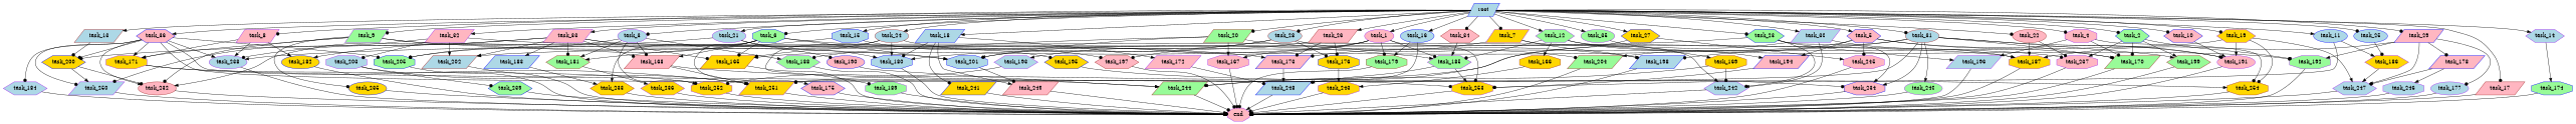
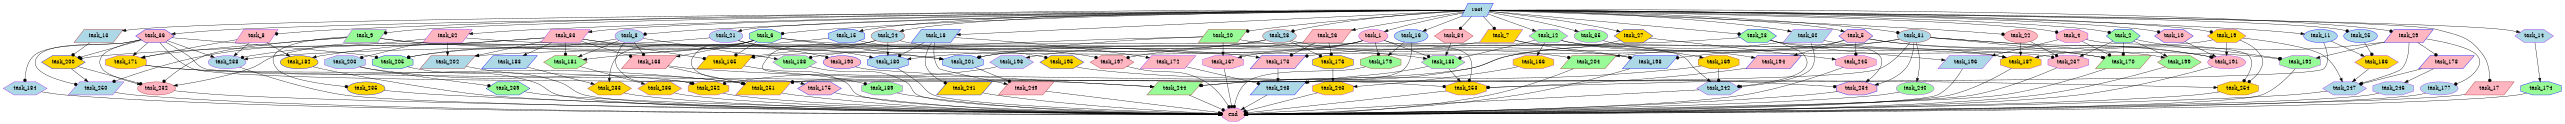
  digraph {
    node [color=purple fillcolor=lightblue shape=parallelogram style=filled]
    edge [arrowhead=normal]
    task_8 [fillcolor=lightpink]
    task_182 [color=blue fillcolor=gold shape=ellipse]
    task_171 [fillcolor=gold shape=octagon]
    task_238 [shape=ellipse]
    end [fillcolor=lightpink shape=octagon]
    task_252 [fillcolor=gold shape=octagon]
    task_251 [fillcolor=gold]
    task_239 [color=blue fillcolor=palegreen shape=hexagon]
    task_173 [color=blue fillcolor=lightpink]
    task_248 [color=blue]
    task_189 [fillcolor=palegreen shape=octagon]
    task_17 [color=brown fillcolor=lightpink]
    task_247 [shape=hexagon]
    task_204 [color=brown fillcolor=palegreen]
    task_242 [shape=hexagon]
    task_35 [fillcolor=palegreen shape=ellipse]
    task_194 [color=blue fillcolor=lightpink]
    task_253 [fillcolor=gold shape=octagon]
    task_26 [color=brown fillcolor=lightpink]
    task_176 [color=blue fillcolor=gold shape=octagon]
    task_197 [color=brown fillcolor=lightpink shape=hexagon]
    task_243 [fillcolor=gold shape=octagon]
    task_15 [color=blue shape=octagon]
    task_181 [color=brown fillcolor=palegreen shape=hexagon]
    task_195 [color=blue fillcolor=gold shape=hexagon]
    task_236 [fillcolor=gold shape=hexagon]
    task_234 [color=blue fillcolor=lightpink shape=octagon]
    task_167 [fillcolor=lightpink shape=octagon]
    task_33 [fillcolor=lightpink]
    task_232 [color=brown fillcolor=lightpink shape=ellipse]
    task_183 [color=blue]
    task_202 [color=brown]
    task_237 [fillcolor=lightpink shape=octagon]
    task_165 [color=brown fillcolor=gold]
    task_168 [color=brown fillcolor=lightpink]
    task_233 [color=brown fillcolor=gold shape=hexagon]
    task_254 [color=brown fillcolor=gold shape=octagon]
    task_186 [fillcolor=gold shape=hexagon]
    task_205 [color=blue fillcolor=palegreen shape=octagon]
    task_169 [color=brown fillcolor=gold shape=octagon]
    task_244 [color=brown fillcolor=palegreen]
    task_13 [color=brown]
    task_200 [color=blue fillcolor=gold shape=hexagon]
    task_250
    task_30
    task_187 [fillcolor=gold shape=octagon]
    task_5 [color=blue fillcolor=lightpink shape=hexagon]
    task_191 [fillcolor=lightpink shape=ellipse]
    task_245 [fillcolor=lightpink shape=octagon]
    task_170 [color=brown fillcolor=palegreen]
    task_36 [color=blue fillcolor=lightpink shape=hexagon]
    task_184 [shape=hexagon]
    task_201 [color=blue shape=octagon]
    task_249 [color=brown fillcolor=lightpink]
    task_6 [color=blue fillcolor=palegreen shape=octagon]
    task_175 [color=blue fillcolor=lightpink shape=hexagon]
    task_185 [fillcolor=palegreen shape=hexagon]
    task_7 [fillcolor=gold]
    task_198 [color=blue]
    task_240 [fillcolor=palegreen shape=ellipse]
    task_22 [color=brown fillcolor=lightpink shape=ellipse]
    task_241 [color=blue fillcolor=gold]
    task_3 [shape=ellipse]
    task_188 [fillcolor=palegreen shape=hexagon]
    task_179 [color=brown fillcolor=palegreen shape=octagon]
    task_193 [shape=hexagon]
    root [color=blue]
    task_21 [shape=ellipse]
    task_18 [color=blue]
    task_31 [color=brown shape=ellipse]
    task_27 [color=blue fillcolor=gold shape=hexagon]
    task_9 [fillcolor=palegreen]
    task_1 [fillcolor=lightpink shape=ellipse]
    task_28 [color=brown shape=ellipse]
    task_29 [color=blue fillcolor=lightpink]
    task_34 [color=brown fillcolor=lightpink shape=hexagon]
    task_10 [color=blue fillcolor=lightpink shape=hexagon]
    task_2 [color=blue fillcolor=palegreen shape=hexagon]
    task_16 [color=blue shape=ellipse]
    task_14 [shape=hexagon]
    task_24 [color=brown shape=ellipse]
    task_19 [fillcolor=gold shape=hexagon]
    task_32 [fillcolor=lightpink]
    task_25 [color=blue shape=ellipse]
    task_4 [fillcolor=lightpink shape=octagon]
    task_23 [color=blue fillcolor=palegreen shape=hexagon]
    task_12 [fillcolor=palegreen shape=hexagon]
    task_11 [color=blue shape=ellipse]
    task_20 [color=brown fillcolor=palegreen]
    task_180 [color=blue shape=octagon]
    task_190 [color=blue fillcolor=lightpink shape=ellipse]
    task_172 [fillcolor=lightpink]
    task_199 [color=brown fillcolor=palegreen shape=hexagon]
    task_235 [color=blue fillcolor=gold shape=ellipse]
    task_192 [fillcolor=palegreen shape=octagon]
    task_177 [shape=ellipse]
    task_178 [color=blue fillcolor=lightpink]
    task_174 [color=blue fillcolor=palegreen shape=octagon]
    task_203 [shape=octagon]
    task_196
-   task_166 [color=brown fillcolor=gold shape=octagon]
+   task_166 [fillcolor=gold shape=octagon]
    task_246 [shape=octagon]
    task_8 -> task_182
    task_8 -> task_171
    task_8 -> task_238
    task_182 -> end [arrowhead=dot]
    task_171 -> task_252 [arrowhead=dot]
    task_171 -> task_251 [arrowhead=dot]
    task_238 -> end [arrowhead=dot]
    task_252 -> end
    task_251 -> end
    task_239 -> end [arrowhead=dot]
    task_173 -> task_248
    task_248 -> end
    task_189 -> end [arrowhead=dot]
    task_17 -> end
    task_247 -> end
    task_204 -> end [arrowhead=dot]
    task_242 -> end [arrowhead=dot]
    task_35 -> task_194
    task_194 -> task_253 [arrowhead=dot]
    task_253 -> end
    task_26 -> task_173 [arrowhead=dot]
    task_26 -> task_176 [arrowhead=dot]
    task_26 -> task_197 [arrowhead=dot]
    task_176 -> task_243
    task_197 -> end [arrowhead=dot]
    task_243 -> end [arrowhead=dot]
    task_15 -> task_181
    task_15 -> task_195 [arrowhead=dot]
    task_181 -> task_236
    task_195 -> task_234 [arrowhead=dot]
    task_236 -> end
    task_234 -> end
    task_167 -> end [arrowhead=dot]
    task_33 -> task_238 [arrowhead=dot]
    task_33 -> task_181 [arrowhead=dot]
    task_33 -> task_232
    task_33 -> task_183
    task_33 -> task_202
    task_33 -> task_237 [arrowhead=dot]
    task_33 -> task_165 [arrowhead=dot]
    task_33 -> task_168 [arrowhead=dot]
    task_232 -> end
    task_183 -> task_233
    task_202 -> end [arrowhead=dot]
    task_237 -> end
    task_165 -> end
    task_168 -> task_251
    task_168 -> task_254
    task_233 -> end
    task_254 -> end [arrowhead=dot]
    task_186 -> task_247
    task_205 -> end
    task_169 -> task_242 [arrowhead=dot]
    task_169 -> task_244 [arrowhead=dot]
    task_244 -> end [arrowhead=dot]
    task_13 -> task_200 [arrowhead=dot]
    task_200 -> task_232 [arrowhead=dot]
    task_200 -> task_250
    task_250 -> end
    task_30 -> task_251 [arrowhead=dot]
    task_30 -> task_242
    task_30 -> task_187
    task_187 -> end [arrowhead=dot]
    task_5 -> task_204
    task_5 -> task_194
    task_5 -> task_191
    task_5 -> task_245 [arrowhead=dot]
    task_5 -> task_170
    task_191 -> end
    task_245 -> end [arrowhead=dot]
    task_170 -> end [arrowhead=dot]
    task_36 -> task_171
    task_36 -> task_238
    task_36 -> task_253 [arrowhead=dot]
    task_36 -> task_232
    task_36 -> task_205 [arrowhead=dot]
    task_36 -> task_244
    task_36 -> task_200 [arrowhead=dot]
    task_36 -> task_250 [arrowhead=dot]
    task_36 -> task_184 [arrowhead=dot]
    task_184 -> end [arrowhead=dot]
    task_201 -> task_249 [arrowhead=dot]
    task_249 -> end
    task_6 -> task_165 [arrowhead=dot]
    task_6 -> task_168
    task_6 -> task_233
    task_6 -> task_205 [arrowhead=dot]
    task_6 -> task_201
    task_6 -> task_175
    task_6 -> task_185
    task_175 -> end
    task_185 -> task_248 [arrowhead=dot]
    task_185 -> task_253
    task_7 -> task_173 [arrowhead=dot]
    task_7 -> task_242
    task_7 -> task_198 [arrowhead=dot]
    task_198 -> end [arrowhead=dot]
    task_240 -> end [arrowhead=dot]
    task_22 -> task_237 [arrowhead=dot]
    task_22 -> task_187
    task_241 -> end [arrowhead=dot]
    task_3 -> task_252
    task_3 -> task_181
    task_3 -> task_168 [arrowhead=dot]
    task_3 -> task_205 [arrowhead=dot]
    task_3 -> task_188
    task_188 -> end [arrowhead=dot]
    task_179 -> end [arrowhead=dot]
    task_193 -> task_252 [arrowhead=dot]
    root -> task_8 [arrowhead=dot]
    root -> task_17 [arrowhead=dot]
    root -> task_35
    root -> task_26
    root -> task_15
    root -> task_33
    root -> task_13
    root -> task_30
    root -> task_5
    root -> task_36
    root -> task_6 [arrowhead=dot]
    root -> task_7 [arrowhead=dot]
    root -> task_22 [arrowhead=dot]
    root -> task_3 [arrowhead=dot]
    root -> task_21
    root -> task_18
    root -> task_31 [arrowhead=dot]
    root -> task_27
    root -> task_9 [arrowhead=dot]
    root -> task_1
    root -> task_28 [arrowhead=dot]
    root -> task_29 [arrowhead=dot]
    root -> task_34 [arrowhead=dot]
    root -> task_10 [arrowhead=dot]
    root -> task_2 [arrowhead=dot]
    root -> task_16
    root -> task_14
    root -> task_24
    root -> task_19 [arrowhead=dot]
    root -> task_32
    root -> task_25 [arrowhead=dot]
    root -> task_4 [arrowhead=dot]
    root -> task_23 [arrowhead=dot]
    root -> task_12
    root -> task_11
    root -> task_20 [arrowhead=dot]
    task_21 -> task_182
    task_21 -> task_180
    task_21 -> task_190 [arrowhead=dot]
    task_18 -> task_249
    task_18 -> task_241 [arrowhead=dot]
    task_18 -> task_180 [arrowhead=dot]
    task_18 -> task_172
    task_31 -> task_251 [arrowhead=dot]
    task_31 -> task_234
    task_31 -> task_200 [arrowhead=dot]
    task_31 -> task_191 [arrowhead=dot]
    task_31 -> task_170 [arrowhead=dot]
    task_31 -> task_198 [arrowhead=dot]
    task_31 -> task_240
    task_31 -> task_199
    task_27 -> task_244
    task_27 -> task_245
    task_9 -> task_171
    task_9 -> task_173
    task_9 -> task_232 [arrowhead=dot]
    task_9 -> task_201
    task_9 -> task_235 [arrowhead=dot]
    task_1 -> task_253 [arrowhead=dot]
    task_1 -> task_167
    task_1 -> task_165
    task_1 -> task_201
    task_1 -> task_185 [arrowhead=dot]
    task_1 -> task_179 [arrowhead=dot]
    task_28 -> task_204 [arrowhead=dot]
    task_28 -> task_176 [arrowhead=dot]
    task_28 -> task_193
    task_28 -> task_180
    task_29 -> task_247
    task_29 -> task_187
    task_29 -> task_192
    task_29 -> task_177 [arrowhead=dot]
    task_29 -> task_178 [arrowhead=dot]
    task_34 -> task_185
    task_10 -> task_191
    task_2 -> task_237
    task_2 -> task_170 [arrowhead=dot]
    task_2 -> task_199
    task_2 -> task_192 [arrowhead=dot]
    task_16 -> task_248
    task_16 -> task_179
    task_14 -> task_174
    task_24 -> task_189 [arrowhead=dot]
    task_24 -> task_197 [arrowhead=dot]
    task_24 -> task_165 [arrowhead=dot]
    task_24 -> task_180
    task_19 -> task_247
    task_19 -> task_202
    task_19 -> task_254 [arrowhead=dot]
    task_19 -> task_191
    task_32 -> task_202
    task_32 -> task_250 [arrowhead=dot]
    task_32 -> task_187
    task_32 -> task_203 [arrowhead=dot]
    task_25 -> task_186 [arrowhead=dot]
    task_4 -> task_254 [arrowhead=dot]
    task_4 -> task_170 [arrowhead=dot]
    task_4 -> task_196
    task_23 -> task_238
    task_23 -> task_242 [arrowhead=dot]
    task_23 -> task_234
    task_23 -> task_196
    task_12 -> task_169
    task_12 -> task_185 [arrowhead=dot]
    task_12 -> task_192 [arrowhead=dot]
    task_12 -> task_166
    task_11 -> task_253 [arrowhead=dot]
    task_11 -> task_186
    task_20 -> task_167
    task_20 -> task_201 [arrowhead=dot]
    task_20 -> task_198
    task_20 -> task_188 [arrowhead=dot]
    task_180 -> end
    task_190 -> task_244
    task_172 -> task_248 [arrowhead=dot]
    task_199 -> end
    task_235 -> end
    task_192 -> end
    task_177 -> end [arrowhead=dot]
    task_178 -> task_247 [arrowhead=dot]
    task_178 -> task_246
    task_174 -> end [arrowhead=dot]
    task_203 -> task_251
    task_203 -> task_239 [arrowhead=dot]
    task_196 -> end
    task_166 -> task_243
    task_246 -> end
  }
